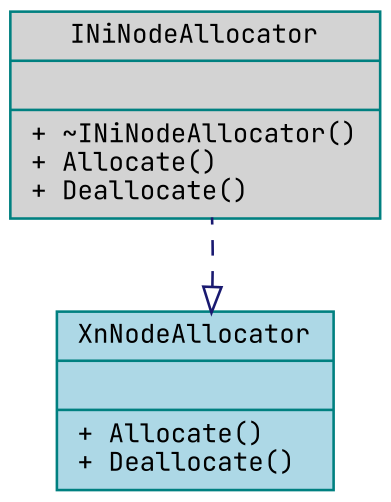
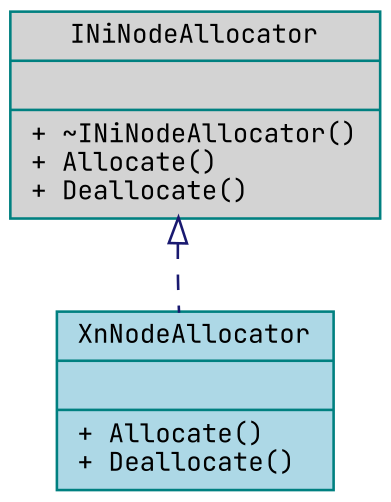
  digraph {
    fontname="JetBrains Mono"
    node [color=teal fontname="JetBrains Mono" fontsize=10 shape=record style=filled]
    n1 [fillcolor=lightgrey fontcolor=black height=0.2 label="{INiNodeAllocator\n||+ ~INiNodeAllocator()\l+ Allocate()\l+ Deallocate()\l}" width=0.4]
    n2 [fillcolor=lightblue height=0.2 label="{XnNodeAllocator\n||+ Allocate()\l+ Deallocate()\l}" width=0.4]
-   n2 -> n1 [arrowtail=empty color=midnightblue dir=back fontname="JetBrains Mono" fontsize=10 labelfontname=FreeSans labelfontsize=10 style=dashed]
+   n1 -> n2 [arrowtail=empty color=midnightblue dir=back fontname="JetBrains Mono" fontsize=10 labelfontname=FreeSans labelfontsize=10 style=dashed]
  }
